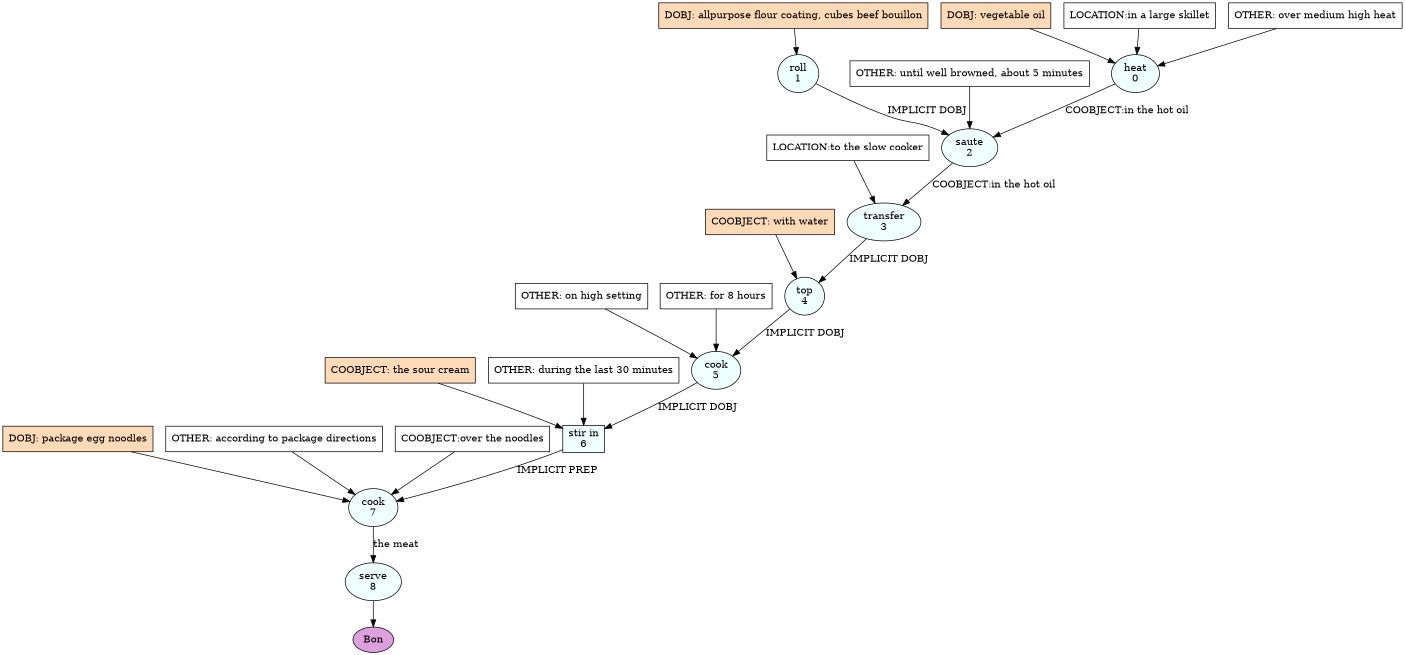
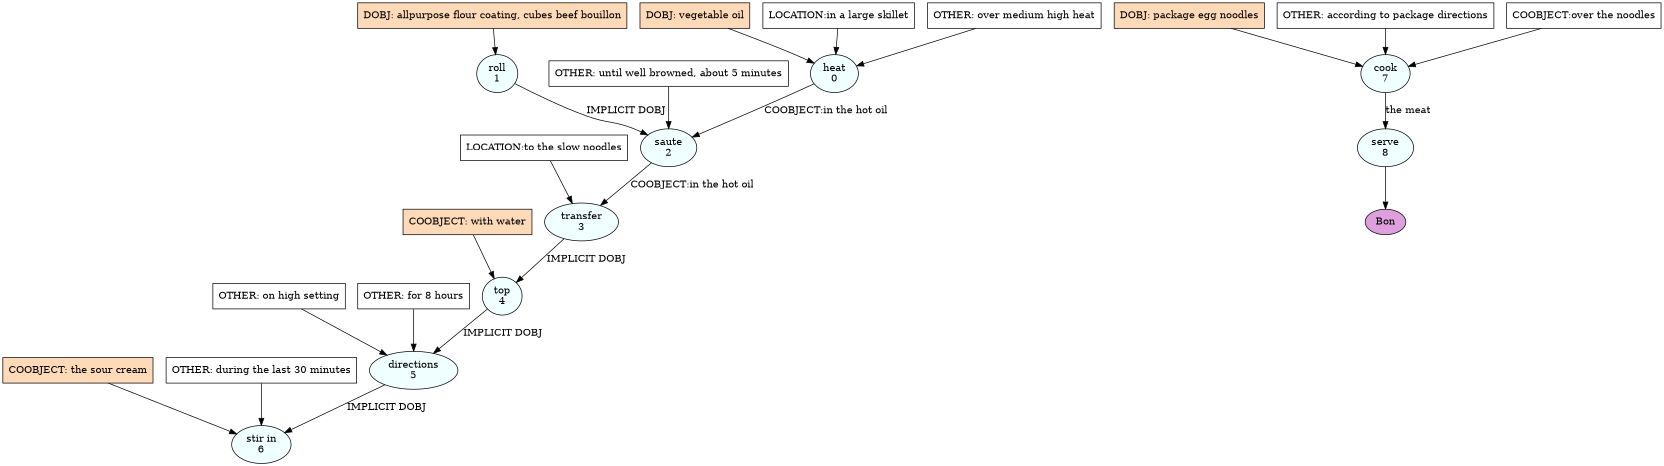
  digraph {
    node [fillcolor=azure shape=box style=filled]
    n1 [label="heat\n0" shape=oval]
    n2 [label="saute\n2" shape=oval]
    n3 [label="transfer\n3" shape=oval]
    n4 [label="roll\n1" shape=oval]
    n5 [label="top\n4" shape=oval]
-   n6 [label="cook\n5" shape=oval]
-   n7 [label="stir in\n6"]
+   n6 [label="directions\n5" shape=oval]
+   n7 [label="stir in\n6" shape=oval]
    n8 [label="cook\n7" shape=oval]
    n9 [label="serve\n8" shape=oval]
    n10 [fillcolor=plum label=Bon shape=oval]
    n11 [fillcolor=peachpuff label="DOBJ: vegetable oil"]
    n12 [fillcolor=white label="LOCATION:in a large skillet"]
    n13 [fillcolor=white label="OTHER: over medium high heat"]
    n14 [fillcolor=peachpuff label="DOBJ: allpurpose flour coating, cubes beef bouillon"]
    n15 [fillcolor=white label="OTHER: until well browned, about 5 minutes"]
-   n16 [fillcolor=white label="LOCATION:to the slow cooker"]
+   n16 [fillcolor=white label="LOCATION:to the slow noodles"]
    n17 [fillcolor=peachpuff label="COOBJECT: with water"]
    n18 [fillcolor=white label="OTHER: on high setting"]
    n19 [fillcolor=white label="OTHER: for 8 hours"]
    n20 [fillcolor=peachpuff label="COOBJECT: the sour cream"]
    n21 [fillcolor=white label="OTHER: during the last 30 minutes"]
    n22 [fillcolor=peachpuff label="DOBJ: package egg noodles"]
    n23 [fillcolor=white label="OTHER: according to package directions"]
    n24 [fillcolor=white label="COOBJECT:over the noodles"]
    n1 -> n2 [label="COOBJECT:in the hot oil"]
    n2 -> n3 [label="COOBJECT:in the hot oil"]
    n3 -> n5 [label="IMPLICIT DOBJ"]
    n4 -> n2 [label="IMPLICIT DOBJ"]
    n5 -> n6 [label="IMPLICIT DOBJ"]
    n6 -> n7 [label="IMPLICIT DOBJ"]
-   n7 -> n8 [label="IMPLICIT PREP"]
    n8 -> n9 [label="the meat"]
    n9 -> n10
    n11 -> n1
    n12 -> n1
    n13 -> n1
    n14 -> n4
    n15 -> n2
    n16 -> n3
    n17 -> n5
    n18 -> n6
    n19 -> n6
    n20 -> n7
    n21 -> n7
    n22 -> n8
    n23 -> n8
    n24 -> n8
  }
